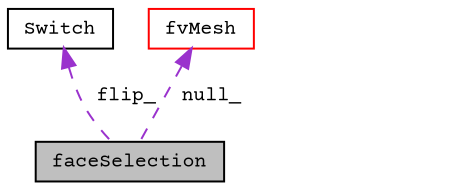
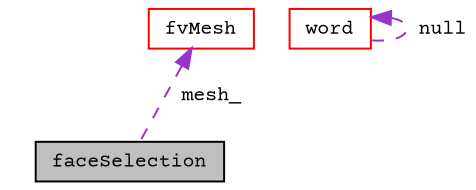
  digraph {
    fontname="Courier Prime"
    node [color=black fontname="Courier Prime" fontsize=10 shape=record]
    edge [color=darkorchid3 dir=back fontname="Courier Prime" fontsize=10 labelfontname=Helvetica labelfontsize=10 style=dashed]
    n1 [fillcolor=grey75 fontcolor=black height=0.2 label=faceSelection style=filled width=0.4]
-   n2 [height=0.2 label=Switch width=0.4]
    n3 [color=red height=0.2 label=fvMesh width=0.4]
-   n2 -> n1 [label=" flip_"]
-   n3 -> n1 [label=" null_"]
+   n4 [color=red height=0.2 label=word width=0.4]
+   n3 -> n1 [label=" mesh_"]
+   n4 -> n4 [label=" null"]
  }
